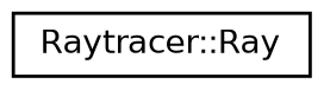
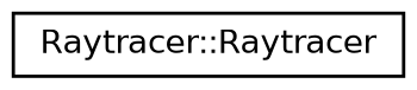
  digraph {
    rankdir=LR
-   n1 [color=black fillcolor=white fontname=Helvetica fontsize=10 height=0.2 label="Raytracer::Ray" shape=box style=filled width=0.4]
+   n1 [color=black fillcolor=white fontname=Helvetica fontsize=10 height=0.2 label="Raytracer::Raytracer" shape=box style=filled width=0.4]
  }
